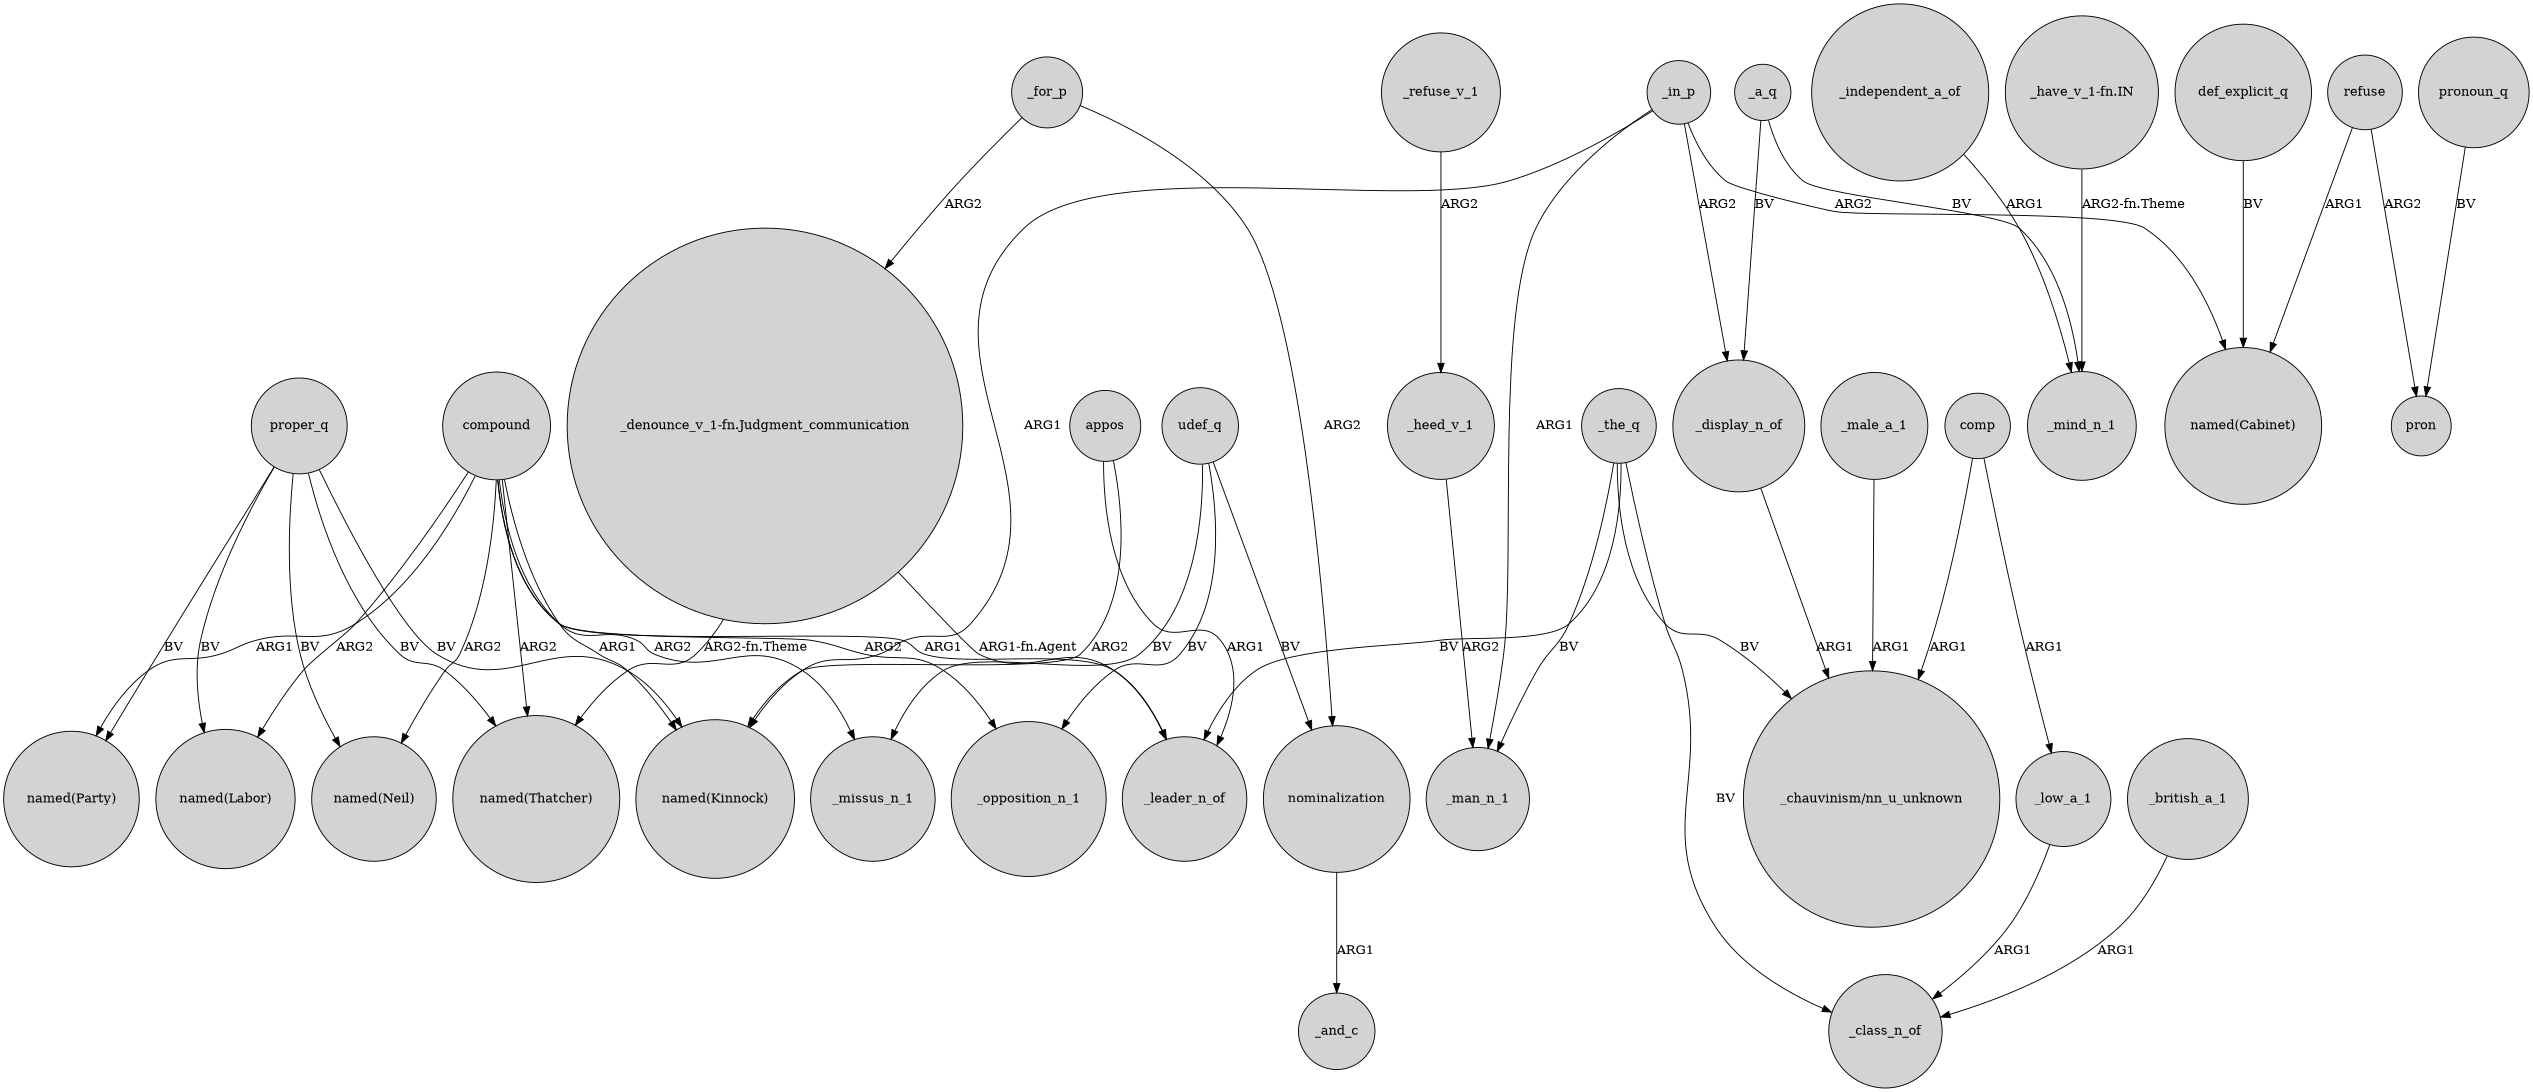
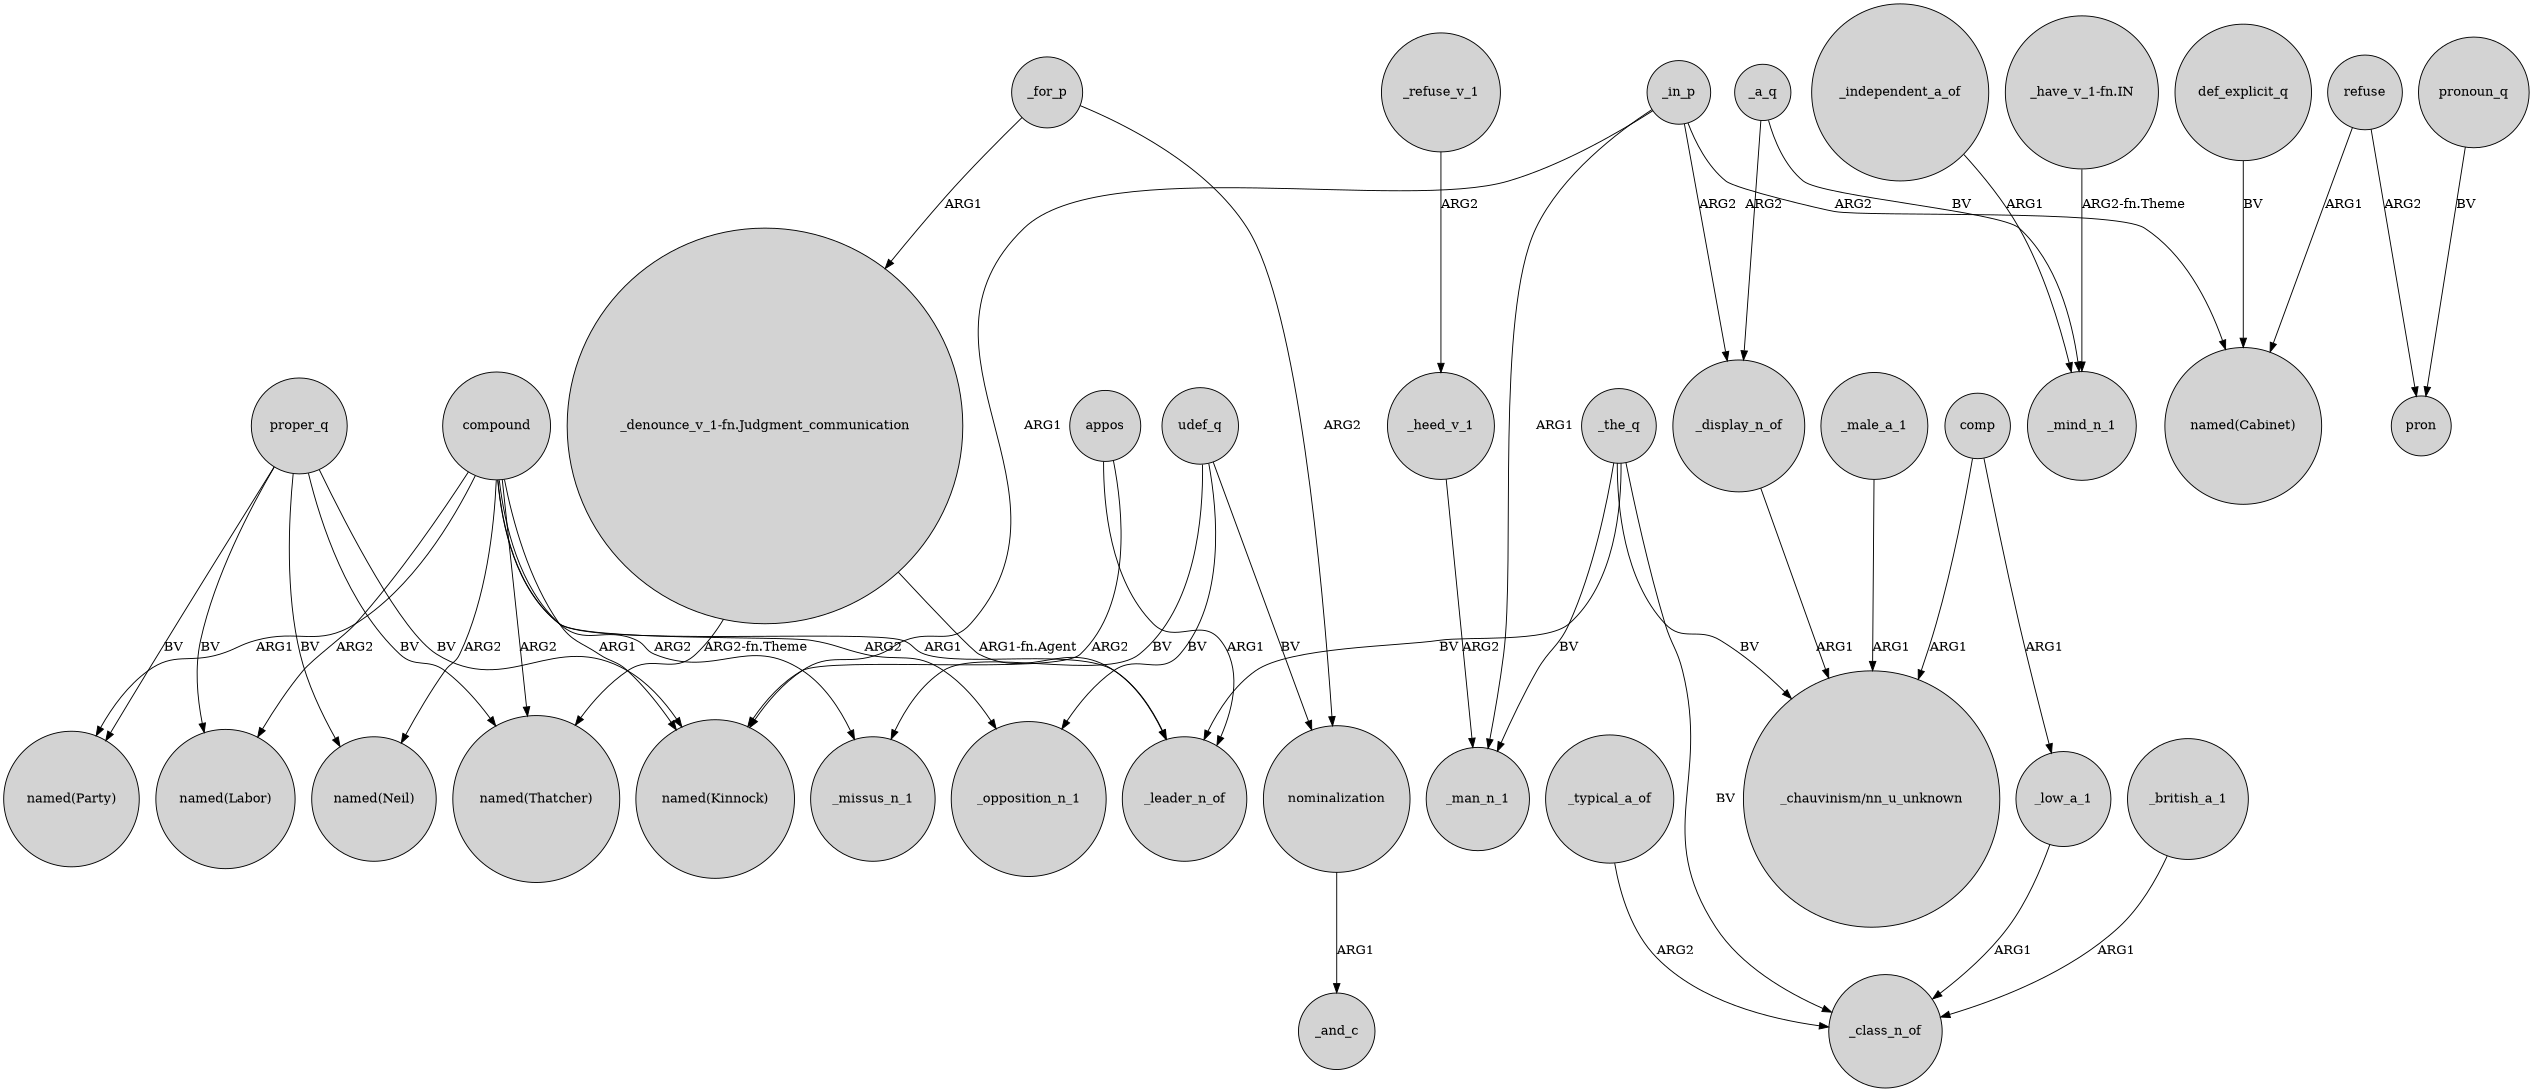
  digraph {
    node [shape=circle style=filled]
    proper_q
    "named(Neil)"
    "named(Kinnock)"
    "named(Thatcher)"
    "named(Labor)"
    "named(Party)"
    _male_a_1
    "_chauvinism/nn_u_unknown"
    compound
    _opposition_n_1
    _missus_n_1
    _leader_n_of
    _in_p
    _display_n_of
    _man_n_1
    "named(Cabinet)"
    _british_a_1
    _class_n_of
    _the_q
    n20 [label=refuse]
    pron
    nominalization
    _and_c
    _for_p
    "_denounce_v_1-fn.Judgment_communication"
    def_explicit_q
    appos
    udef_q
    _a_q
    _mind_n_1
    pronoun_q
    _heed_v_1
    _refuse_v_1
+   _typical_a_of
    _independent_a_of
    "_have_v_1-fn.IN"
    comp
    _low_a_1
    proper_q -> "named(Neil)" [label=BV]
    proper_q -> "named(Kinnock)" [label=BV]
    proper_q -> "named(Thatcher)" [label=BV]
    proper_q -> "named(Labor)" [label=BV]
    proper_q -> "named(Party)" [label=BV]
    _male_a_1 -> "_chauvinism/nn_u_unknown" [label=ARG1]
    compound -> "named(Neil)" [label=ARG2]
    compound -> "named(Kinnock)" [label=ARG1]
    compound -> "named(Thatcher)" [label=ARG2]
    compound -> "named(Labor)" [label=ARG2]
    compound -> "named(Party)" [label=ARG1]
    compound -> _opposition_n_1 [label=ARG2]
    compound -> _missus_n_1 [label=ARG2]
    compound -> _leader_n_of [label=ARG1]
    _in_p -> "named(Kinnock)" [label=ARG1]
    _in_p -> _display_n_of [label=ARG2]
    _in_p -> _man_n_1 [label=ARG1]
    _in_p -> "named(Cabinet)" [label=ARG2]
    _display_n_of -> "_chauvinism/nn_u_unknown" [label=ARG1]
    _british_a_1 -> _class_n_of [label=ARG1]
    _the_q -> "_chauvinism/nn_u_unknown" [label=BV]
    _the_q -> _leader_n_of [label=BV]
    _the_q -> _man_n_1 [label=BV]
    _the_q -> _class_n_of [label=BV]
    n20 -> "named(Cabinet)" [label=ARG1]
    n20 -> pron [label=ARG2]
    nominalization -> _and_c [label=ARG1]
    _for_p -> nominalization [label=ARG2]
-   _for_p -> "_denounce_v_1-fn.Judgment_communication" [label=ARG2]
+   _for_p -> "_denounce_v_1-fn.Judgment_communication" [label=ARG1]
    "_denounce_v_1-fn.Judgment_communication" -> "named(Thatcher)" [label="ARG2-fn.Theme"]
    "_denounce_v_1-fn.Judgment_communication" -> _leader_n_of [label="ARG1-fn.Agent"]
    def_explicit_q -> "named(Cabinet)" [label=BV]
    appos -> "named(Kinnock)" [label=ARG2]
    appos -> _leader_n_of [label=ARG1]
    udef_q -> _opposition_n_1 [label=BV]
    udef_q -> _missus_n_1 [label=BV]
    udef_q -> nominalization [label=BV]
-   _a_q -> _display_n_of [label=BV]
+   _a_q -> _display_n_of [label=ARG2]
    _a_q -> _mind_n_1 [label=BV]
    pronoun_q -> pron [label=BV]
    _heed_v_1 -> _man_n_1 [label=ARG2]
    _refuse_v_1 -> _heed_v_1 [label=ARG2]
+   _typical_a_of -> _class_n_of [label=ARG2]
    _independent_a_of -> _mind_n_1 [label=ARG1]
    "_have_v_1-fn.IN" -> _mind_n_1 [label="ARG2-fn.Theme"]
    comp -> "_chauvinism/nn_u_unknown" [label=ARG1]
    comp -> _low_a_1 [label=ARG1]
    _low_a_1 -> _class_n_of [label=ARG1]
  }
